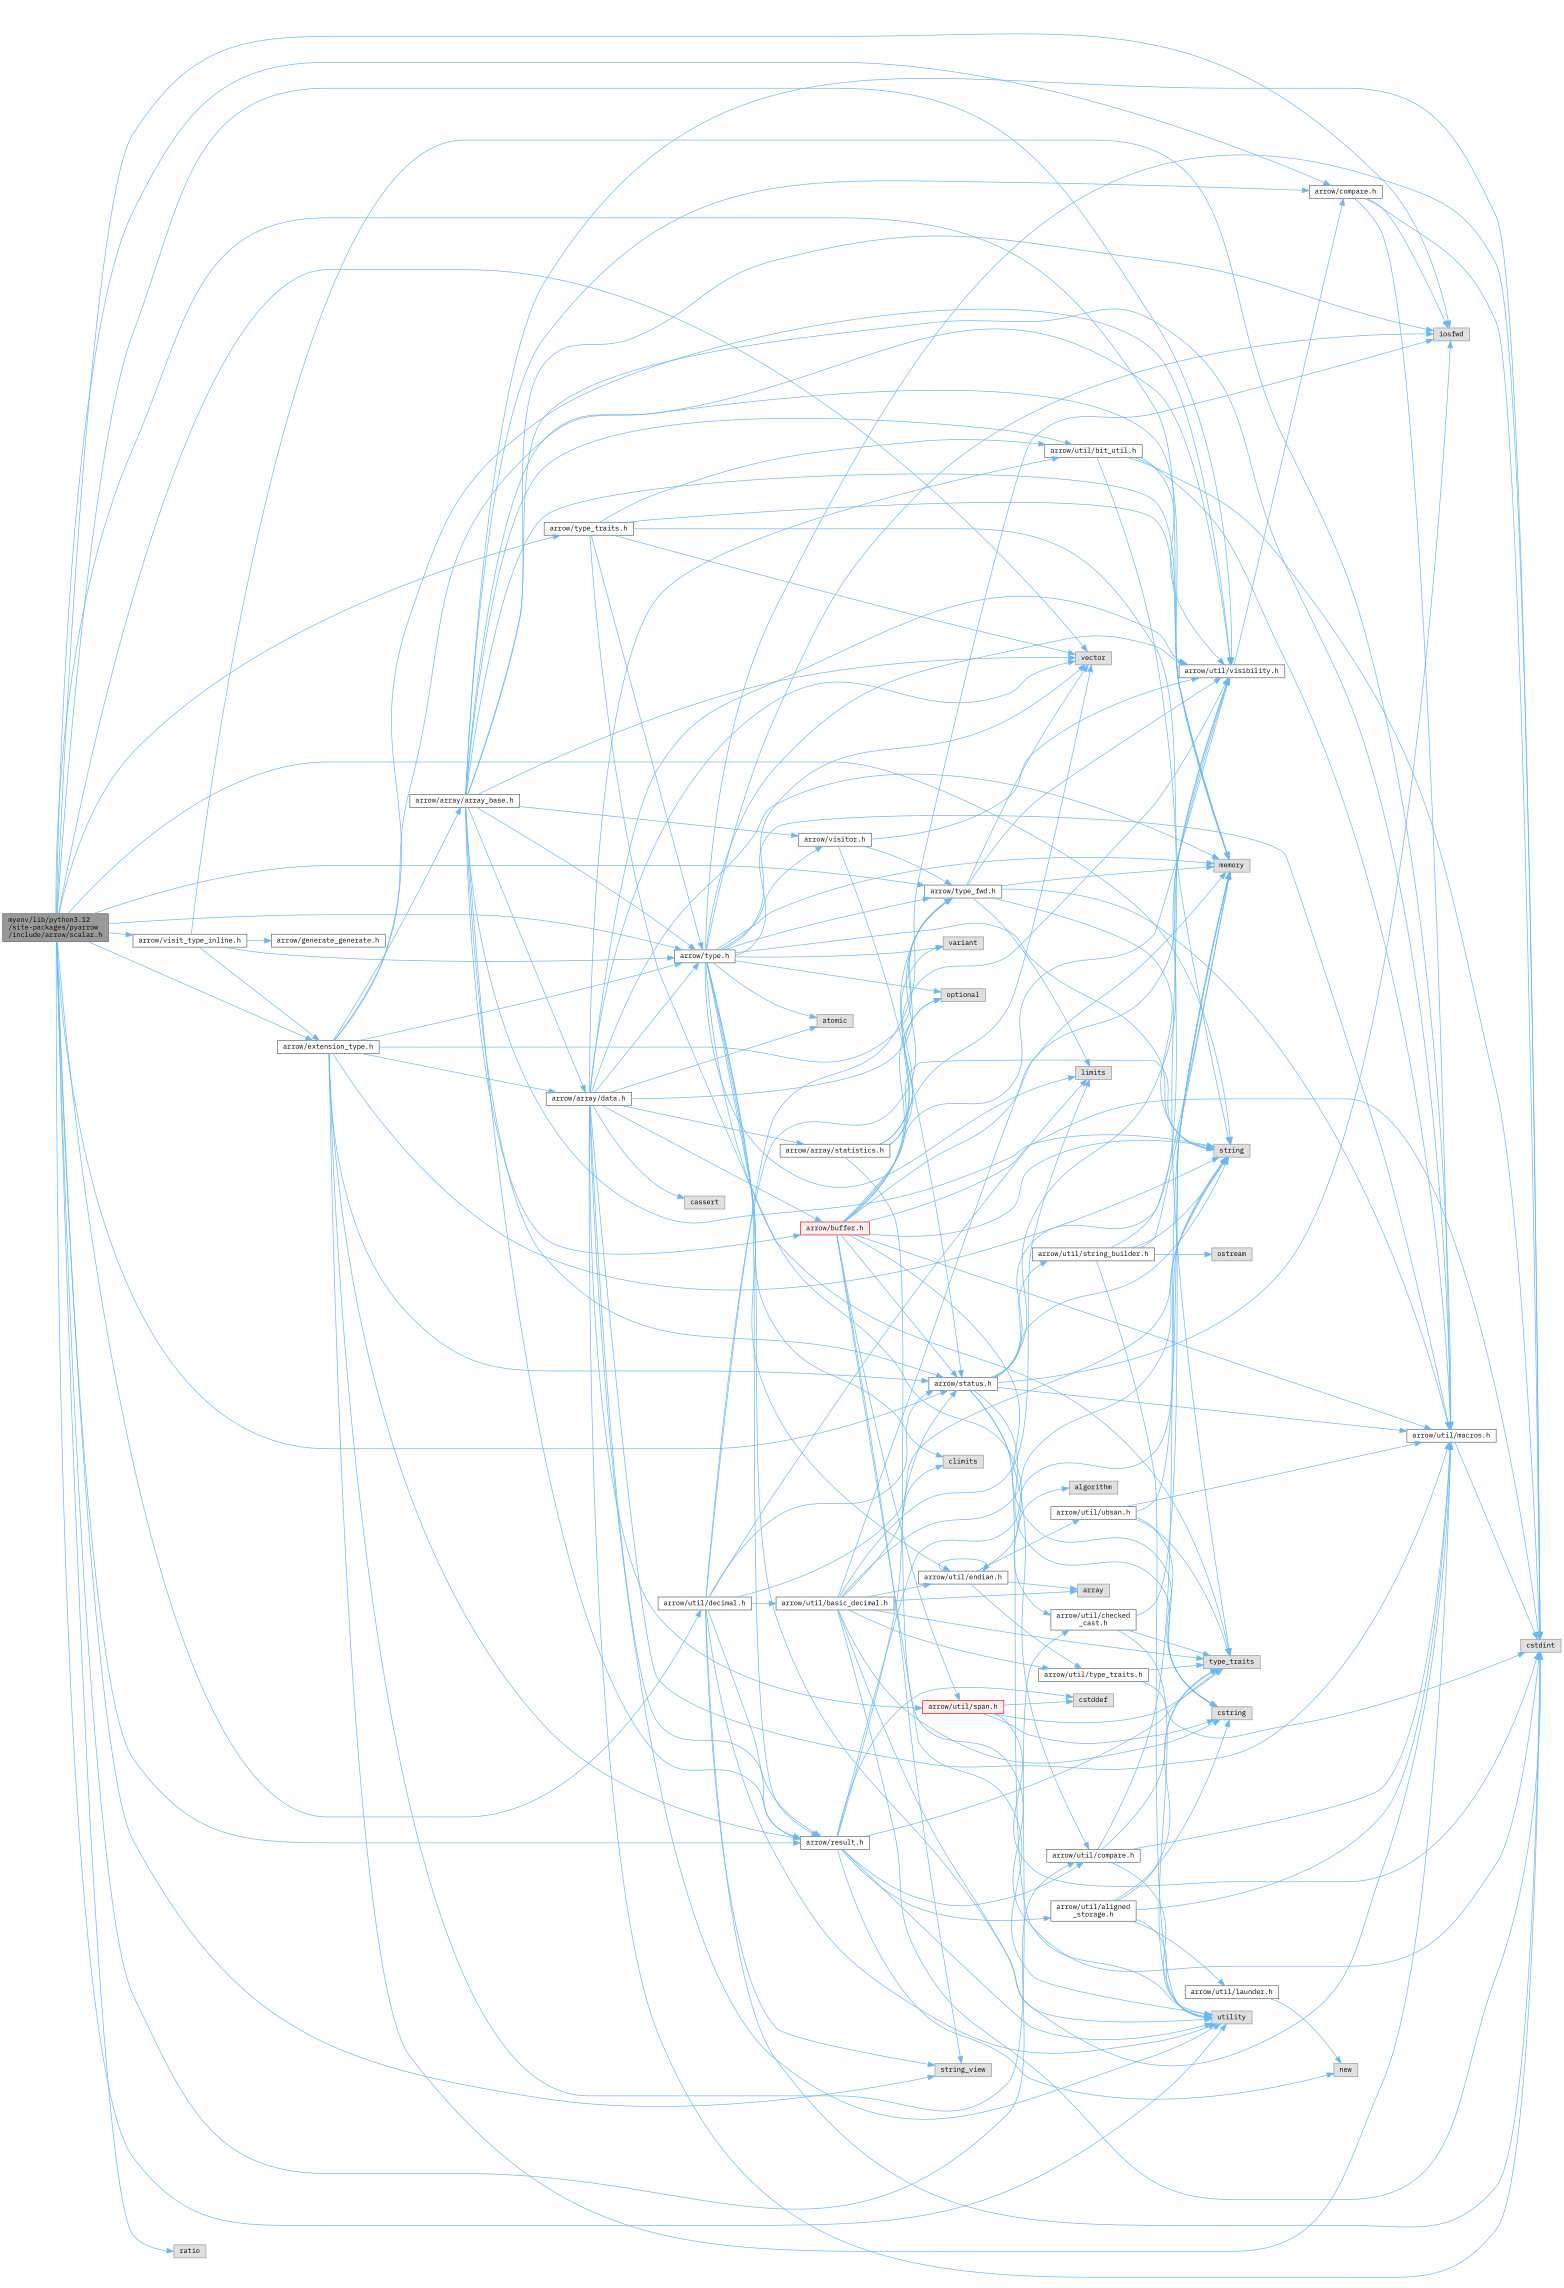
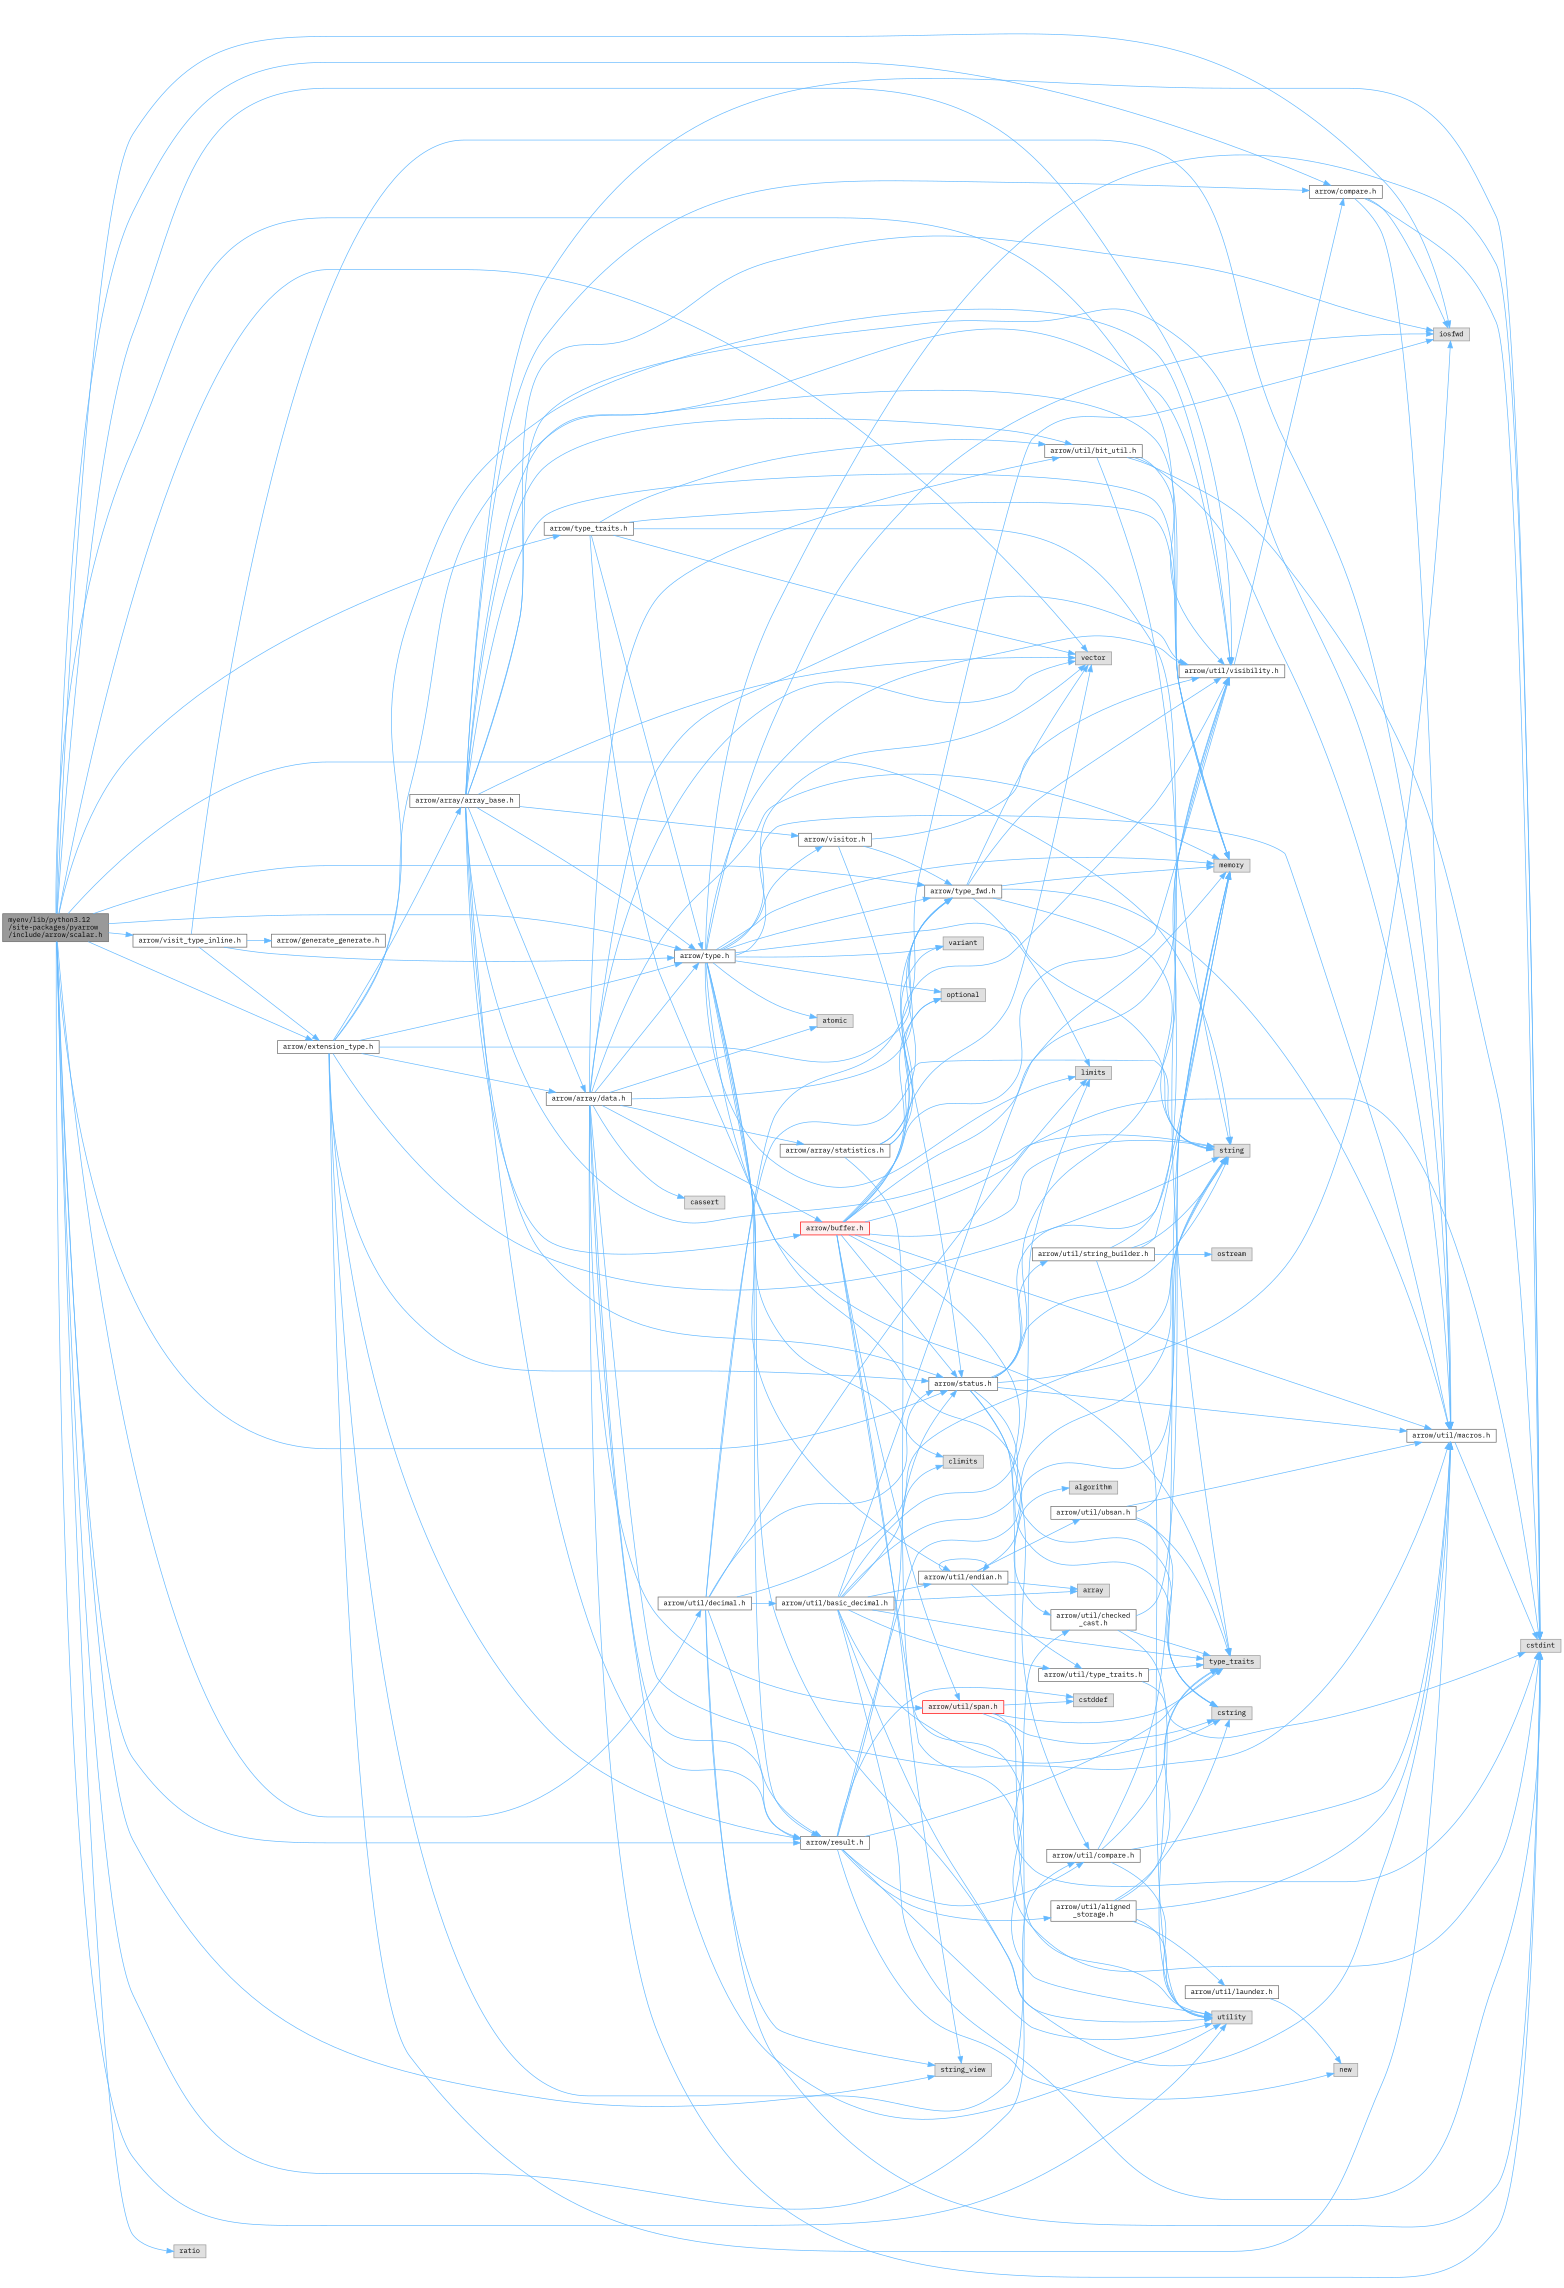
  digraph {
    fontname="IBM Plex Mono"
    rankdir=LR
    node [color=grey40 fillcolor=white fontname="IBM Plex Mono" fontsize=10 shape=box style=filled]
    edge [color=steelblue1 fontname="IBM Plex Mono" fontsize=10 labelfontname=Helvetica labelfontsize=10 style=solid]
    n1 [color=gray40 fillcolor=grey60 fontcolor=black height=0.2 label="myenv/lib/python3.12\l/site-packages/pyarrow\l/include/arrow/scalar.h" width=0.4]
    n2 [color=grey60 fillcolor="#E0E0E0" height=0.2 label=iosfwd width=0.4]
    n3 [color=grey60 fillcolor="#E0E0E0" height=0.2 label=memory width=0.4]
    n4 [color=grey60 fillcolor="#E0E0E0" height=0.2 label=ratio width=0.4]
    n5 [color=grey60 fillcolor="#E0E0E0" height=0.2 label=string width=0.4]
    n6 [color=grey60 fillcolor="#E0E0E0" height=0.2 label=string_view width=0.4]
    n7 [color=grey60 fillcolor="#E0E0E0" height=0.2 label=utility width=0.4]
    n8 [color=grey60 fillcolor="#E0E0E0" height=0.2 label=vector width=0.4]
    n9 [height=0.2 label="arrow/compare.h" width=0.4]
    n10 [height=0.2 label="arrow/util/visibility.h" width=0.4]
    n11 [height=0.2 label="arrow/extension_type.h" width=0.4]
    n12 [height=0.2 label="arrow/status.h" width=0.4]
    n13 [height=0.2 label="arrow/util/compare.h" width=0.4]
    n14 [height=0.2 label="arrow/type_fwd.h" width=0.4]
    n15 [height=0.2 label="arrow/result.h" width=0.4]
    n16 [height=0.2 label="arrow/type.h" width=0.4]
    n17 [height=0.2 label="arrow/type_traits.h" width=0.4]
    n18 [height=0.2 label="arrow/util/decimal.h" width=0.4]
    n19 [height=0.2 label="arrow/visit_type_inline.h" width=0.4]
    n20 [color=grey60 fillcolor="#E0E0E0" height=0.2 label=cstdint width=0.4]
    n21 [height=0.2 label="arrow/util/macros.h" width=0.4]
    n22 [height=0.2 label="arrow/array/array_base.h" width=0.4]
    n23 [height=0.2 label="arrow/array/data.h" width=0.4]
    n24 [height=0.2 label="arrow/util/checked\l_cast.h" width=0.4]
    n25 [color=grey60 fillcolor="#E0E0E0" height=0.2 label=cstring width=0.4]
    n26 [height=0.2 label="arrow/util/string_builder.h" width=0.4]
    n27 [color=grey60 fillcolor="#E0E0E0" height=0.2 label=type_traits width=0.4]
    n28 [color=grey60 fillcolor="#E0E0E0" height=0.2 label=limits width=0.4]
    n29 [color=grey60 fillcolor="#E0E0E0" height=0.2 label=cstddef width=0.4]
    n30 [color=grey60 fillcolor="#E0E0E0" height=0.2 label=new width=0.4]
    n31 [height=0.2 label="arrow/util/aligned\l_storage.h" width=0.4]
    n32 [height=0.2 label="arrow/visitor.h" width=0.4]
    n33 [color=grey60 fillcolor="#E0E0E0" height=0.2 label=atomic width=0.4]
    n34 [color=grey60 fillcolor="#E0E0E0" height=0.2 label=optional width=0.4]
    n35 [color=grey60 fillcolor="#E0E0E0" height=0.2 label=variant width=0.4]
    n36 [color=grey60 fillcolor="#E0E0E0" height=0.2 label=climits width=0.4]
    n37 [height=0.2 label="arrow/util/endian.h" width=0.4]
    n38 [height=0.2 label="arrow/util/bit_util.h" width=0.4]
    n39 [height=0.2 label="arrow/util/basic_decimal.h" width=0.4]
    n40 [height=0.2 label="arrow/generate_generate.h" width=0.4]
    n41 [color=red fillcolor="#FFF0F0" height=0.2 label="arrow/buffer.h" width=0.4]
    n42 [color=grey60 fillcolor="#E0E0E0" height=0.2 label=cassert width=0.4]
    n43 [height=0.2 label="arrow/array/statistics.h" width=0.4]
    n44 [color=red fillcolor="#FFF0F0" height=0.2 label="arrow/util/span.h" width=0.4]
    n45 [color=grey60 fillcolor="#E0E0E0" height=0.2 label=ostream width=0.4]
    n46 [height=0.2 label="arrow/util/launder.h" width=0.4]
    n47 [color=grey60 fillcolor="#E0E0E0" height=0.2 label=algorithm width=0.4]
    n48 [color=grey60 fillcolor="#E0E0E0" height=0.2 label=array width=0.4]
    n49 [height=0.2 label="arrow/util/type_traits.h" width=0.4]
    n50 [height=0.2 label="arrow/util/ubsan.h" width=0.4]
    n1 -> n2
    n1 -> n3
    n1 -> n4
    n1 -> n5
    n1 -> n6
    n1 -> n7
    n1 -> n8
    n1 -> n9
    n1 -> n10
    n1 -> n11
    n1 -> n12
    n1 -> n13
    n1 -> n14
    n1 -> n15
    n1 -> n16
    n1 -> n17
    n1 -> n18
    n1 -> n19
    n9 -> n2
    n9 -> n20
    n9 -> n21
    n10 -> n9
    n11 -> n3
    n11 -> n5
    n11 -> n10
    n11 -> n12
    n11 -> n14
    n11 -> n15
    n11 -> n16
    n11 -> n21
    n11 -> n22
    n11 -> n23
    n11 -> n24
    n12 -> n2
    n12 -> n3
    n12 -> n5
    n12 -> n7
    n12 -> n10
    n12 -> n13
    n12 -> n21
    n12 -> n25
    n12 -> n26
    n13 -> n3
    n13 -> n7
    n13 -> n21
    n13 -> n27
    n14 -> n3
    n14 -> n5
    n14 -> n8
    n14 -> n10
    n14 -> n21
    n14 -> n28
    n15 -> n5
    n15 -> n7
    n15 -> n12
    n15 -> n13
    n15 -> n27
    n15 -> n29
    n15 -> n30
    n15 -> n31
    n16 -> n2
    n16 -> n3
    n16 -> n5
    n16 -> n7
    n16 -> n8
    n16 -> n10
    n16 -> n14
    n16 -> n15
    n16 -> n20
    n16 -> n21
    n16 -> n24
    n16 -> n28
    n16 -> n32
    n16 -> n33
    n16 -> n34
    n16 -> n35
    n16 -> n36
    n16 -> n37
    n17 -> n3
    n17 -> n5
    n17 -> n8
    n17 -> n16
    n17 -> n27
    n17 -> n38
    n18 -> n2
    n18 -> n5
    n18 -> n6
-   n18 -> n7
    n18 -> n12
    n18 -> n14
    n18 -> n15
    n18 -> n20
    n18 -> n28
    n18 -> n39
    n19 -> n11
    n19 -> n16
    n19 -> n21
    n19 -> n40
    n21 -> n20
    n22 -> n2
    n22 -> n3
    n22 -> n5
    n22 -> n8
    n22 -> n9
    n22 -> n10
    n22 -> n12
    n22 -> n15
    n22 -> n16
    n22 -> n20
    n22 -> n21
    n22 -> n23
    n22 -> n32
    n22 -> n38
    n22 -> n41
    n23 -> n3
    n23 -> n7
    n23 -> n8
    n23 -> n10
    n23 -> n14
    n23 -> n15
    n23 -> n16
    n23 -> n20
    n23 -> n21
    n23 -> n33
    n23 -> n38
    n23 -> n41
    n23 -> n42
    n23 -> n43
    n23 -> n44
    n24 -> n3
    n24 -> n7
    n24 -> n27
    n26 -> n3
    n26 -> n5
    n26 -> n7
    n26 -> n10
    n26 -> n45
    n31 -> n7
    n31 -> n21
    n31 -> n25
    n31 -> n27
    n31 -> n46
    n32 -> n10
    n32 -> n12
    n32 -> n14
    n37 -> n37
    n37 -> n47
    n37 -> n48
    n37 -> n49
    n37 -> n50
    n38 -> n10
    n38 -> n20
    n38 -> n21
    n38 -> n27
    n39 -> n5
    n39 -> n10
    n39 -> n20
    n39 -> n21
    n39 -> n25
    n39 -> n27
    n39 -> n28
    n39 -> n36
    n39 -> n37
    n39 -> n48
    n39 -> n49
    n41 -> n3
    n41 -> n5
    n41 -> n6
    n41 -> n7
    n41 -> n8
    n41 -> n10
    n41 -> n12
    n41 -> n14
    n41 -> n20
    n41 -> n21
    n41 -> n25
    n41 -> n34
    n41 -> n44
    n43 -> n5
    n43 -> n10
    n43 -> n20
    n43 -> n34
    n43 -> n35
    n44 -> n20
    n44 -> n25
    n44 -> n27
    n44 -> n29
    n46 -> n30
    n49 -> n20
    n49 -> n27
    n50 -> n3
    n50 -> n21
    n50 -> n25
    n50 -> n27
  }
